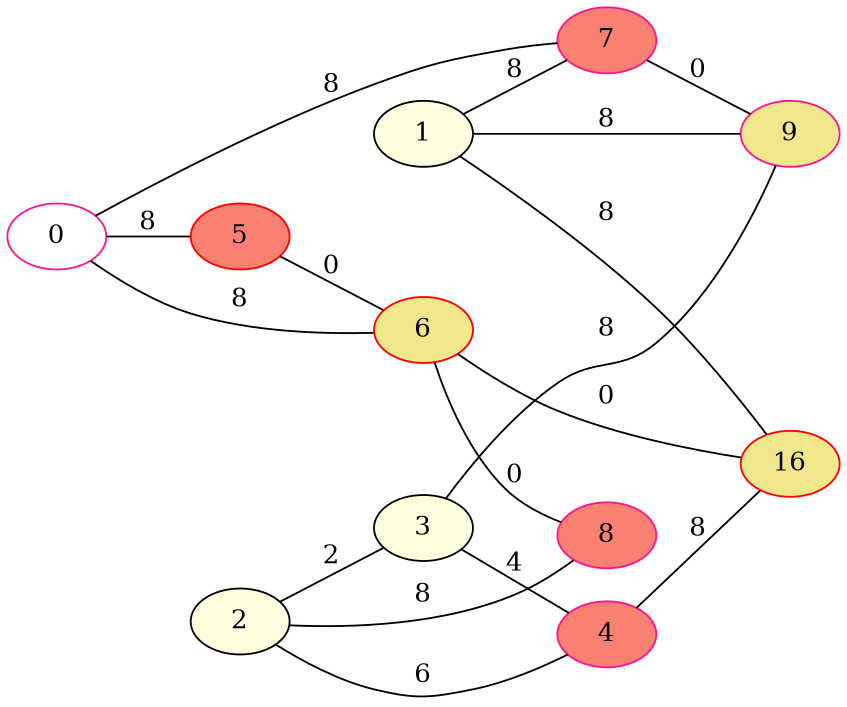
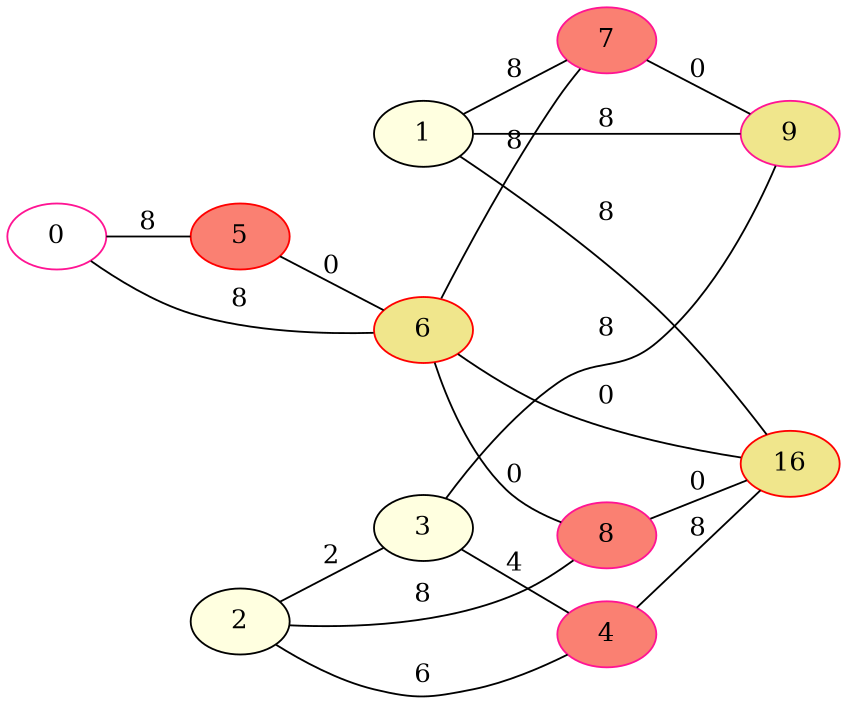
  graph {
    rankdir=LR
    node [color=deeppink fillcolor=salmon style=filled weight=1]
    0 [fillcolor=white]
    5 [color=red weight=4]
    6 [color=red fillcolor=khaki weight=3]
    7 [weight=3]
    8 [weight=3]
    n6 [color=red fillcolor=khaki label=16 weight=3]
    9 [fillcolor=khaki weight=3]
    1 [color=black fillcolor=lightyellow]
    2 [color=black fillcolor=lightyellow]
    3 [color=black fillcolor=lightyellow]
    4
    0 -- 5 [label=8]
    0 -- 6 [label=8]
-   0 -- 7 [label=8]
+   6 -- 7 [label=8]
    5 -- 6 [label=0]
    6 -- 8 [label=0]
    6 -- n6 [label=0]
    7 -- 9 [label=0]
+   8 -- n6 [label=0]
    1 -- 7 [label=8]
    1 -- n6 [label=8]
    1 -- 9 [label=8]
    2 -- 8 [label=8]
    2 -- 3 [label=2]
    2 -- 4 [label=6]
    3 -- 9 [label=8]
    3 -- 4 [label=4]
    4 -- n6 [label=8]
  }
